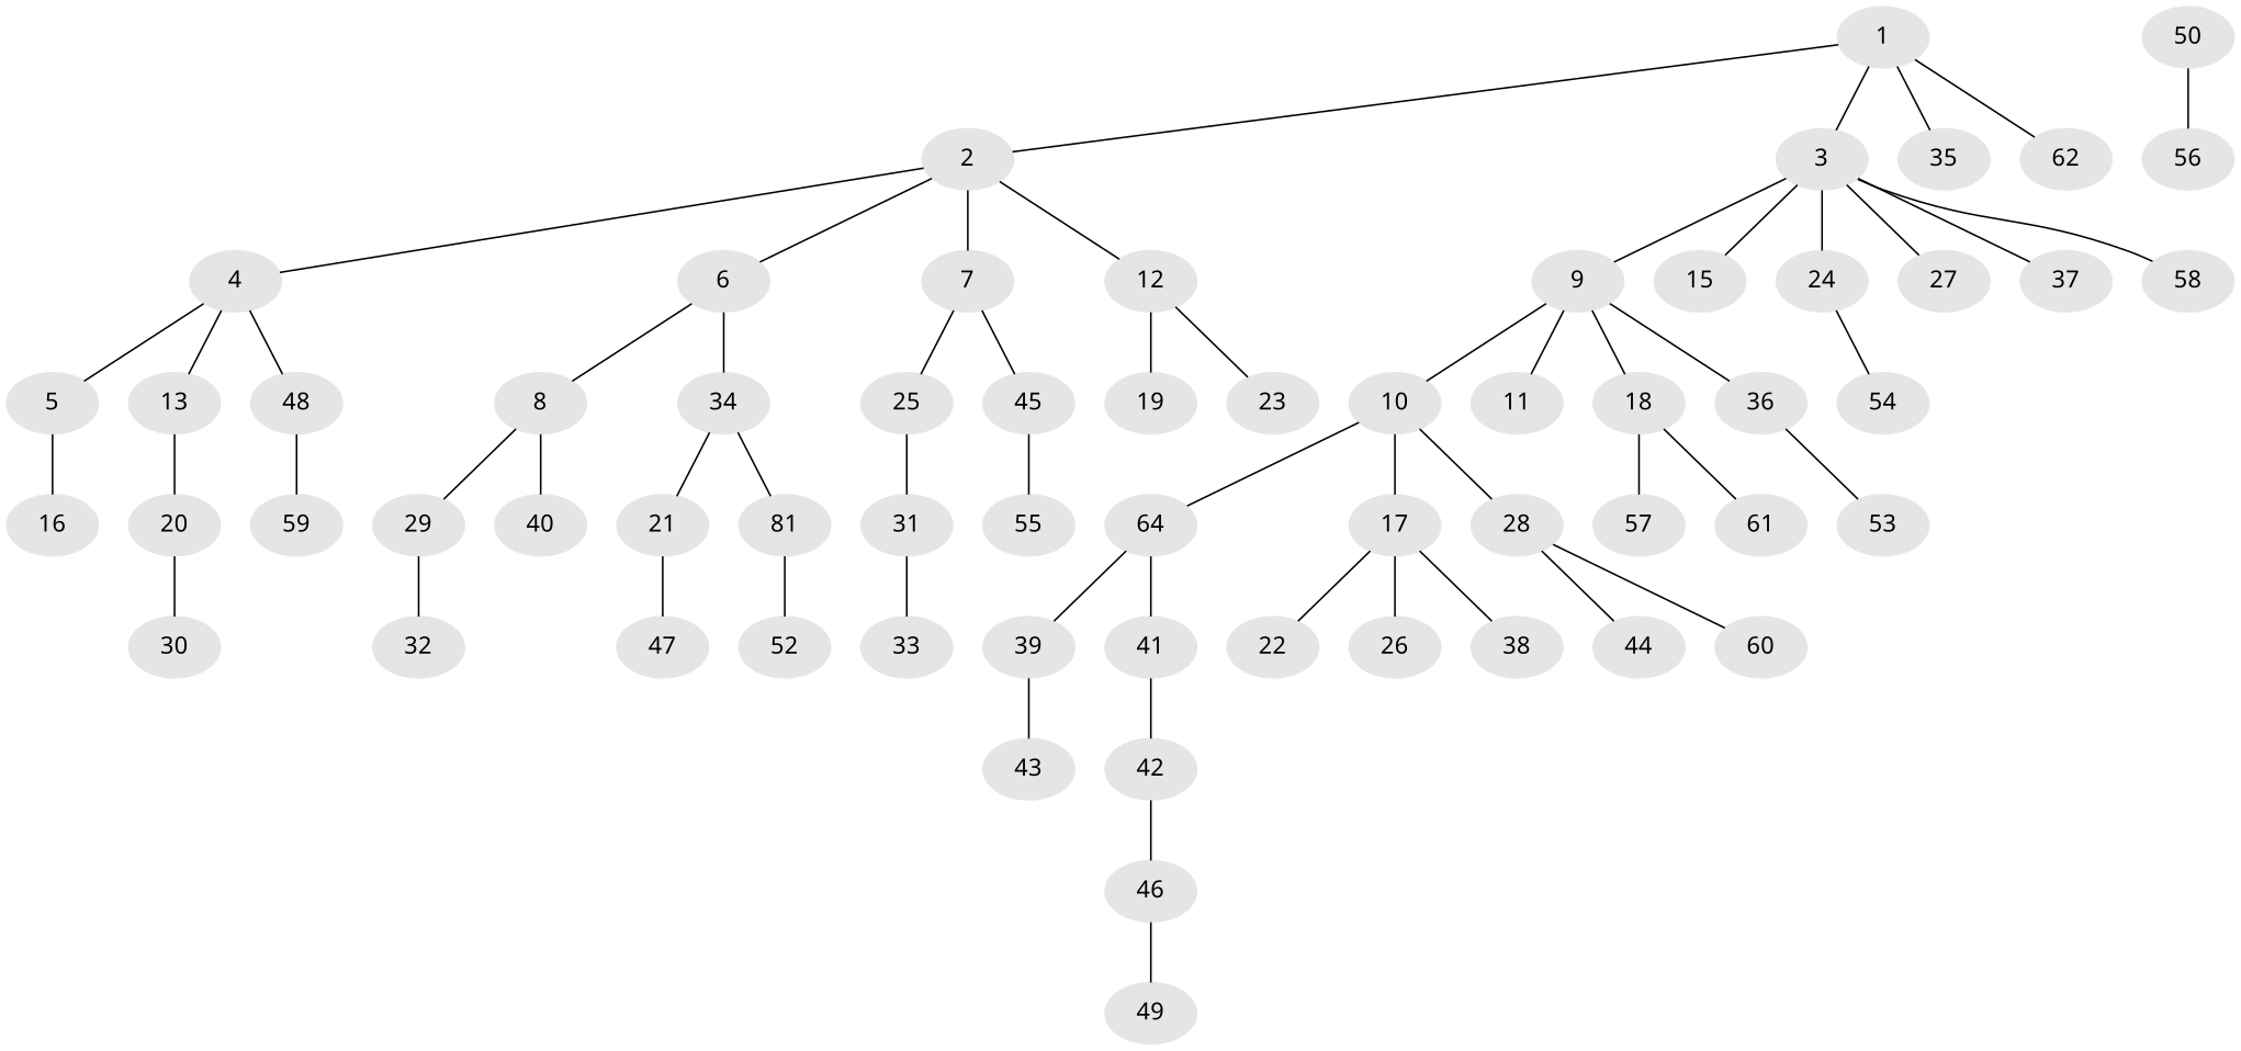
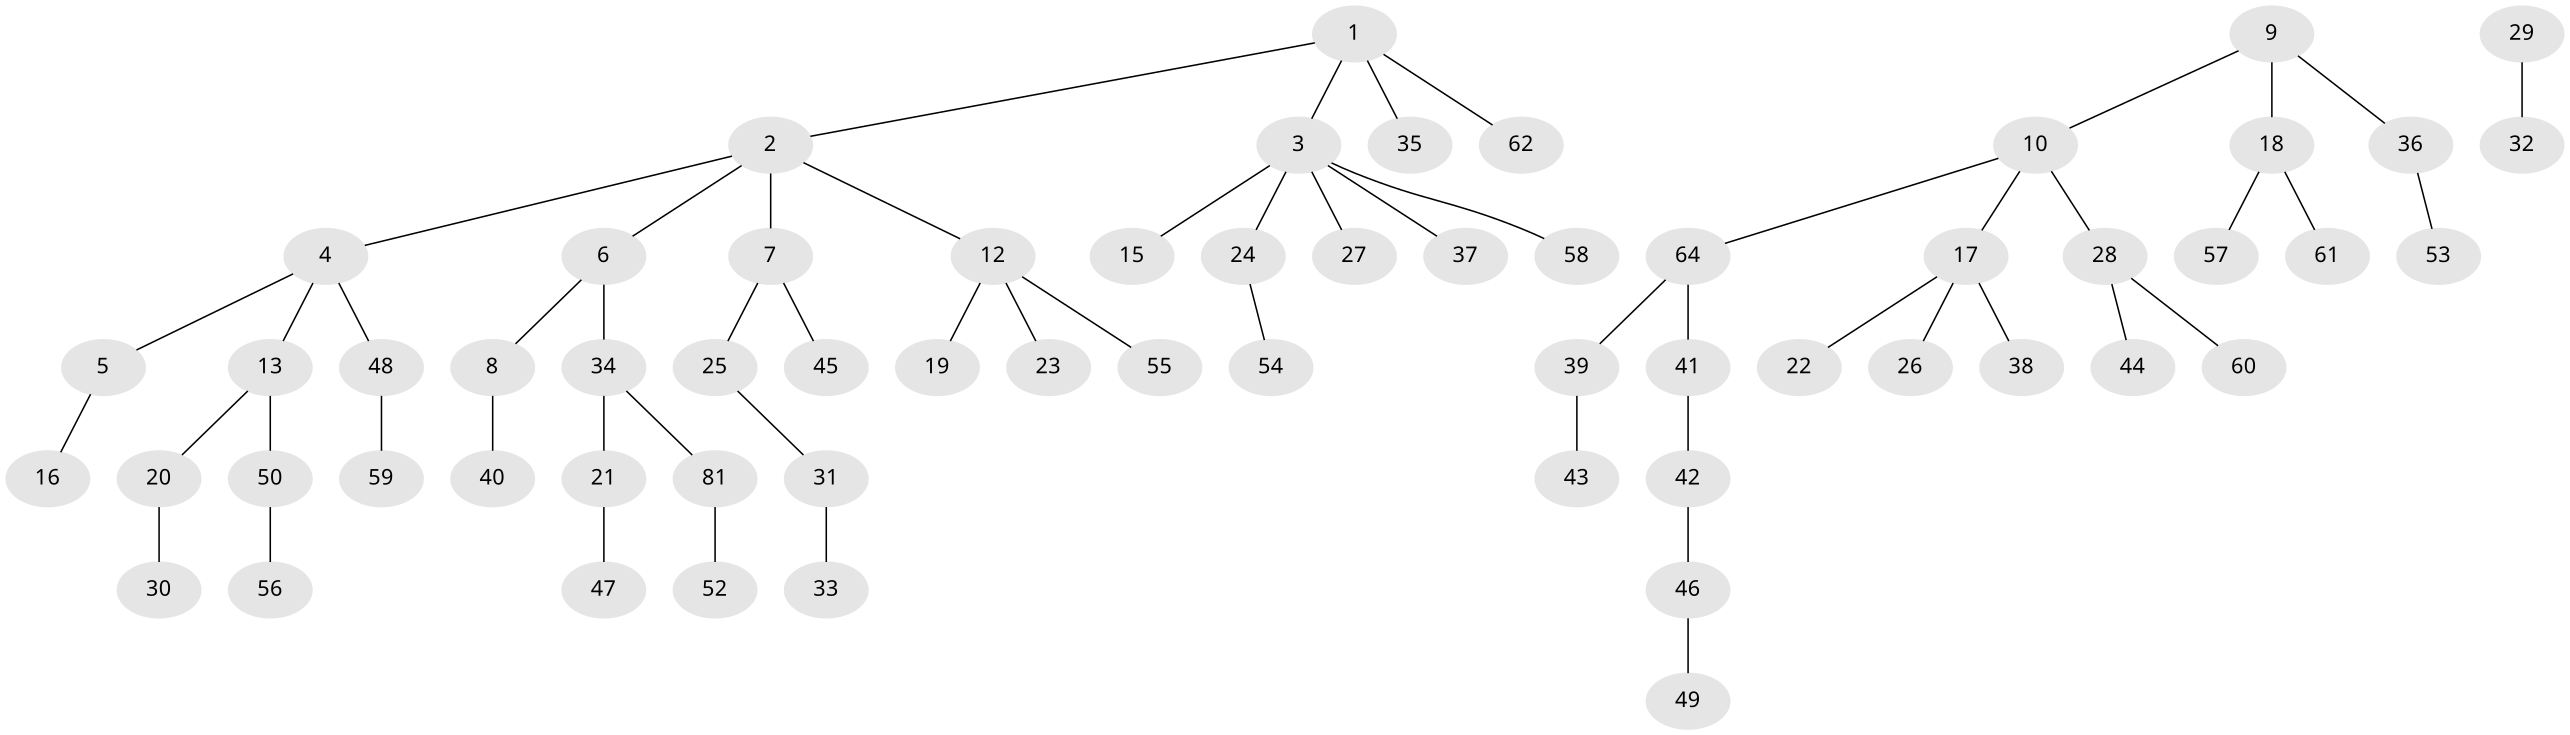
  graph {
    fontname="Noto Sans"
    node [color=gray90 fontname="Noto Sans" style=filled]
    edge [fontname="Noto Sans"]
    1
    2
    3
    35
    62
    4
    6
    7
    12
    9
    15
    24
    27
    37
    58
    5
    13
    48
    8
    34
    25
    45
    19
    23
    55
    10
-   11
    18
    36
    54
    16
    20
    50
    59
    29
    40
    21
    n38 [label=81]
    31
    47
    32
    n42 [label=64]
    17
    28
    57
    61
    53
    39
    41
    22
    26
    38
    44
    60
    30
    56
    43
    42
    33
    52
    46
    49
    1 -- 2
    1 -- 3
    1 -- 35
    1 -- 62
    2 -- 4
    2 -- 6
    2 -- 7
    2 -- 12
-   3 -- 9
    3 -- 15
    3 -- 24
    3 -- 27
    3 -- 37
    3 -- 58
    4 -- 5
    4 -- 13
    4 -- 48
    6 -- 8
    6 -- 34
    7 -- 25
    7 -- 45
    12 -- 19
    12 -- 23
-   45 -- 55
+   12 -- 55
    9 -- 10
-   9 -- 11
    9 -- 18
    9 -- 36
    24 -- 54
    5 -- 16
    13 -- 20
+   13 -- 50
    48 -- 59
-   8 -- 29
    8 -- 40
    34 -- 21
    34 -- n38
    25 -- 31
    10 -- n42
    10 -- 17
    10 -- 28
    18 -- 57
    18 -- 61
    36 -- 53
    20 -- 30
    50 -- 56
    29 -- 32
    21 -- 47
    n38 -- 52
    31 -- 33
    n42 -- 39
    n42 -- 41
    17 -- 22
    17 -- 26
    17 -- 38
    28 -- 44
    28 -- 60
    39 -- 43
    41 -- 42
    42 -- 46
    46 -- 49
  }
